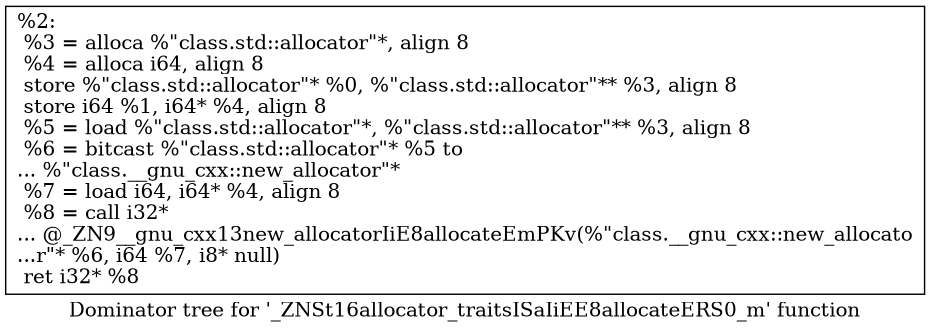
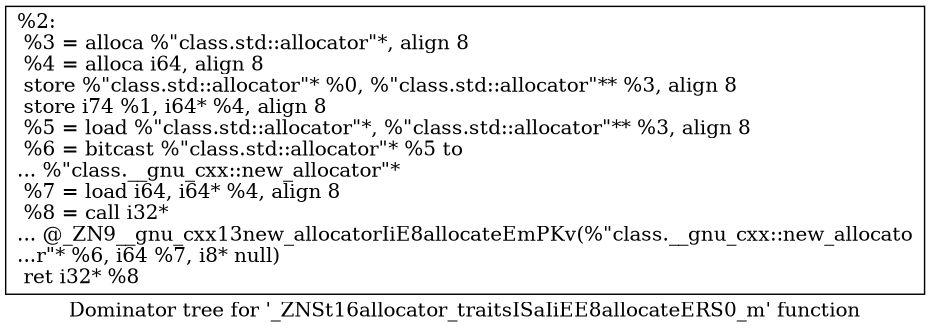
  digraph {
    label="Dominator tree for '_ZNSt16allocator_traitsISaIiEE8allocateERS0_m' function"
    rankdir=LR
    fontname="DejaVu Serif"
-   n1 [label="{%2:\l  %3 = alloca %\"class.std::allocator\"*, align 8\l  %4 = alloca i64, align 8\l  store %\"class.std::allocator\"* %0, %\"class.std::allocator\"** %3, align 8\l  store i64 %1, i64* %4, align 8\l  %5 = load %\"class.std::allocator\"*, %\"class.std::allocator\"** %3, align 8\l  %6 = bitcast %\"class.std::allocator\"* %5 to\l... %\"class.__gnu_cxx::new_allocator\"*\l  %7 = load i64, i64* %4, align 8\l  %8 = call i32*\l... @_ZN9__gnu_cxx13new_allocatorIiE8allocateEmPKv(%\"class.__gnu_cxx::new_allocato\l...r\"* %6, i64 %7, i8* null)\l  ret i32* %8\l}" shape=record fontname="DejaVu Serif"]
+   n1 [label="{%2:\l  %3 = alloca %\"class.std::allocator\"*, align 8\l  %4 = alloca i64, align 8\l  store %\"class.std::allocator\"* %0, %\"class.std::allocator\"** %3, align 8\l  store i74 %1, i64* %4, align 8\l  %5 = load %\"class.std::allocator\"*, %\"class.std::allocator\"** %3, align 8\l  %6 = bitcast %\"class.std::allocator\"* %5 to\l... %\"class.__gnu_cxx::new_allocator\"*\l  %7 = load i64, i64* %4, align 8\l  %8 = call i32*\l... @_ZN9__gnu_cxx13new_allocatorIiE8allocateEmPKv(%\"class.__gnu_cxx::new_allocato\l...r\"* %6, i64 %7, i8* null)\l  ret i32* %8\l}" shape=record fontname="DejaVu Serif"]
  }
